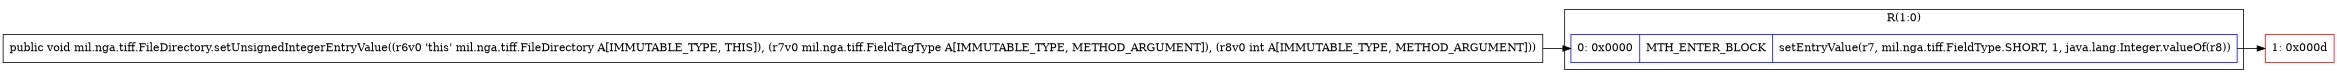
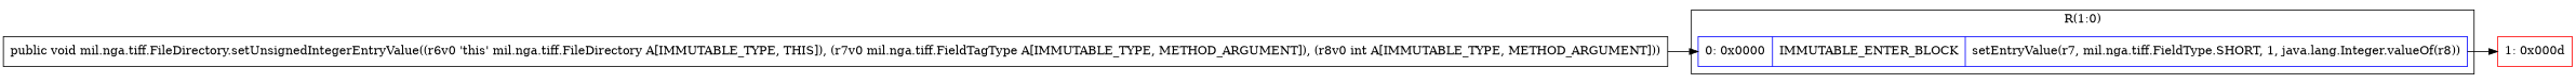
  digraph {
    rankdir=LR
    node [shape=record]
-   n1 [color=blue label="{0\:\ 0x0000|MTH_ENTER_BLOCK\l|setEntryValue(r7, mil.nga.tiff.FieldType.SHORT, 1, java.lang.Integer.valueOf(r8))\l}"]
+   n1 [color=blue label="{0\:\ 0x0000|IMMUTABLE_ENTER_BLOCK\l|setEntryValue(r7, mil.nga.tiff.FieldType.SHORT, 1, java.lang.Integer.valueOf(r8))\l}"]
    n2 [color=red label="{1\:\ 0x000d}"]
    n3 [label="{public void mil.nga.tiff.FileDirectory.setUnsignedIntegerEntryValue((r6v0 'this' mil.nga.tiff.FileDirectory A[IMMUTABLE_TYPE, THIS]), (r7v0 mil.nga.tiff.FieldTagType A[IMMUTABLE_TYPE, METHOD_ARGUMENT]), (r8v0 int A[IMMUTABLE_TYPE, METHOD_ARGUMENT])) }"]
    subgraph cluster_1 {
      label="R(1:0)"
      n1
    }
    n1 -> n2
    n3 -> n1
  }
